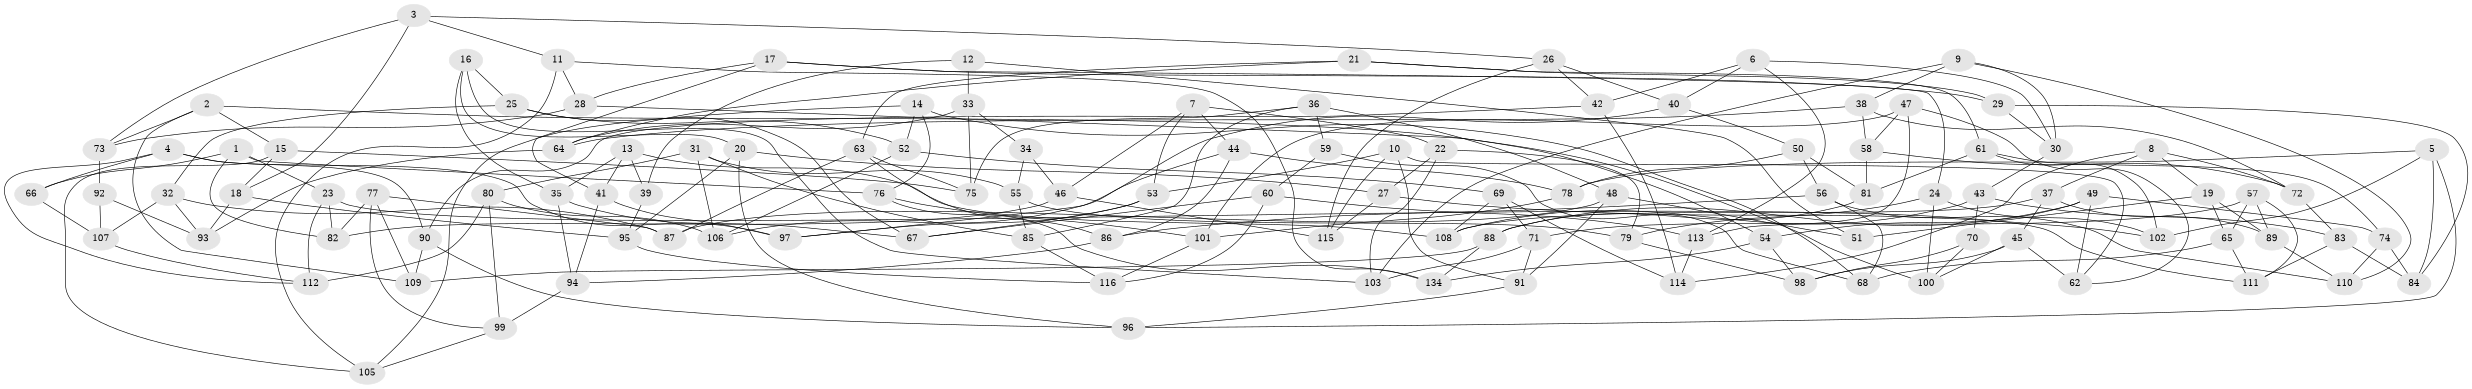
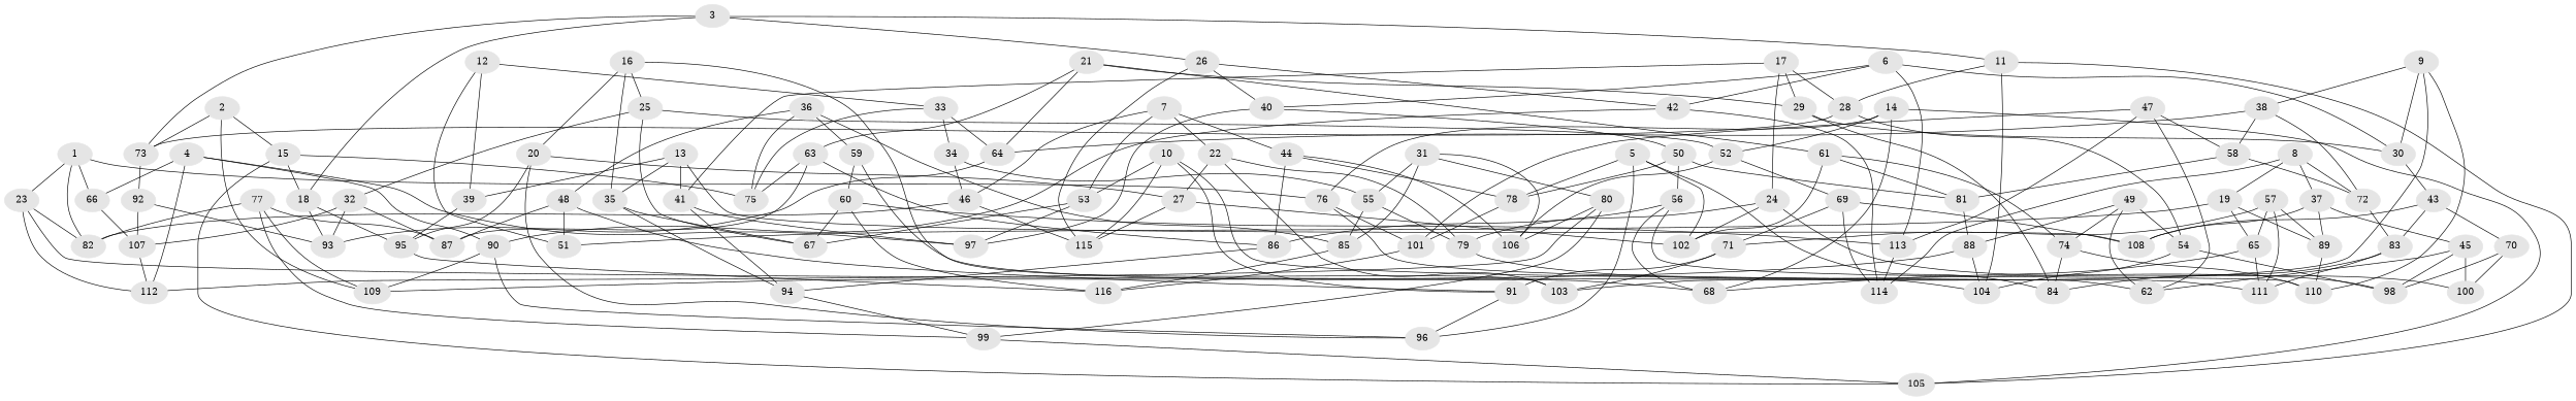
  graph {
    node [color=gray90 style=filled]
    1
    23
    66
    76
    82
    112
    111
    107
-   104 [label=134]
+   104
    101
    2
    15
    73
    100
    109
    18
    105
    75
    92
    3
    11
    26
    28
    93
    95
    40
    42
    115
    4
    90
    97
    96
    5
    78
    84
    102
    6
    30
    113
    43
    50
    114
    7
    22
    44
    46
    53
    103
    27
    79
    106
    86
    67
    8
    19
    37
    72
    51
    65
    89
    108
    45
    83
    9
    38
    110
    64
    58
    10
    62
    91
    54
    12
    33
    39
    34
    13
    35
    41
    94
    14
    52
    68
    69
    16
    20
    25
    32
    17
    24
    29
    116
    21
    61
    63
    74
    81
    87
    98
    70
    31
    55
    80
    85
    99
    36
    48
    59
    60
    56
    47
    49
    88
    71
    57
    77
    1 -- 23
    1 -- 66
    1 -- 76
    1 -- 82
    23 -- 82
    23 -- 112
    23 -- 111
    66 -- 107
    76 -- 104
    76 -- 101
    107 -- 112
    101 -- 116
    2 -- 15
    2 -- 73
-   2 -- 100
    2 -- 109
    15 -- 18
    15 -- 105
    15 -- 75
    73 -- 92
    18 -- 93
    18 -- 95
    92 -- 107
    92 -- 93
    3 -- 73
    3 -- 18
    3 -- 11
    3 -- 26
    11 -- 104
    11 -- 105
    11 -- 28
    26 -- 40
    26 -- 42
    26 -- 115
    28 -- 73
    28 -- 54
    95 -- 116
    40 -- 97
    40 -- 50
    42 -- 90
    42 -- 114
    4 -- 66
    4 -- 112
    4 -- 90
    4 -- 97
    90 -- 109
    90 -- 96
    5 -- 96
    5 -- 78
    5 -- 84
    5 -- 102
    78 -- 101
    6 -- 40
    6 -- 42
    6 -- 30
    6 -- 113
    30 -- 43
    113 -- 114
    43 -- 108
    43 -- 83
    43 -- 70
    50 -- 78
    50 -- 81
    50 -- 56
    7 -- 22
    7 -- 44
    7 -- 46
    7 -- 53
    22 -- 103
    22 -- 27
    22 -- 79
    44 -- 78
    44 -- 106
    44 -- 86
    46 -- 82
    46 -- 115
    53 -- 97
    53 -- 67
    27 -- 115
    27 -- 102
    79 -- 98
    86 -- 94
    8 -- 114
    8 -- 19
    8 -- 37
    8 -- 72
    19 -- 51
    19 -- 65
    19 -- 89
    37 -- 89
    37 -- 108
    37 -- 45
    72 -- 83
    65 -- 111
    65 -- 68
    89 -- 110
    45 -- 100
    45 -- 62
    45 -- 98
    83 -- 111
    83 -- 84
    9 -- 30
    9 -- 103
    9 -- 38
    9 -- 110
    38 -- 72
    38 -- 64
    38 -- 58
    64 -- 93
    58 -- 72
    58 -- 81
    10 -- 115
    10 -- 53
    10 -- 62
    10 -- 91
    91 -- 96
    54 -- 104
    54 -- 98
    12 -- 51
    12 -- 33
    12 -- 39
    33 -- 75
    33 -- 64
    33 -- 34
    39 -- 95
    34 -- 46
    34 -- 55
    13 -- 108
    13 -- 39
    13 -- 35
    13 -- 41
    35 -- 67
    35 -- 94
    41 -- 97
    41 -- 94
    94 -- 99
    14 -- 76
    14 -- 105
    14 -- 52
    14 -- 68
    52 -- 106
    52 -- 69
    69 -- 114
    69 -- 108
    69 -- 71
    16 -- 103
    16 -- 35
    16 -- 20
    16 -- 25
    20 -- 95
    20 -- 96
    20 -- 27
    25 -- 67
    25 -- 52
    25 -- 32
    32 -- 107
    32 -- 93
    32 -- 87
    17 -- 28
    17 -- 41
    17 -- 24
    17 -- 29
    24 -- 100
    24 -- 102
    24 -- 79
    29 -- 84
    29 -- 30
    21 -- 64
    21 -- 29
    21 -- 61
    21 -- 63
    61 -- 102
    61 -- 74
    61 -- 81
    63 -- 75
    63 -- 86
    63 -- 87
    74 -- 84
    74 -- 110
    81 -- 88
    70 -- 100
    70 -- 98
    31 -- 106
    31 -- 55
    31 -- 80
    31 -- 85
    55 -- 79
    55 -- 85
    80 -- 112
    80 -- 106
    80 -- 99
    85 -- 116
    99 -- 105
    36 -- 75
    36 -- 85
    36 -- 48
    36 -- 59
    48 -- 51
    48 -- 91
    48 -- 87
    59 -- 68
    59 -- 60
    60 -- 113
    60 -- 67
    60 -- 116
    56 -- 86
    56 -- 110
    56 -- 68
    47 -- 101
    47 -- 113
    47 -- 58
    47 -- 62
    49 -- 62
    49 -- 54
    49 -- 74
    49 -- 88
    88 -- 104
    88 -- 109
    71 -- 103
    71 -- 91
    57 -- 111
    57 -- 65
    57 -- 89
    57 -- 71
    77 -- 82
    77 -- 109
    77 -- 87
    77 -- 99
  }
